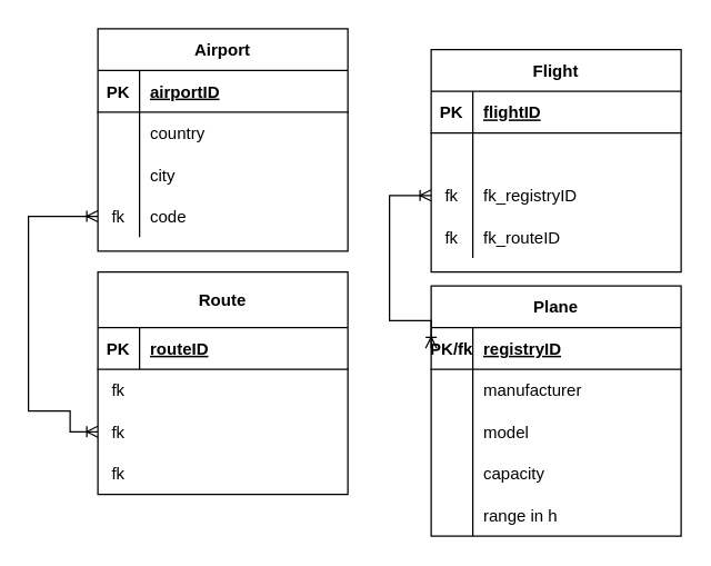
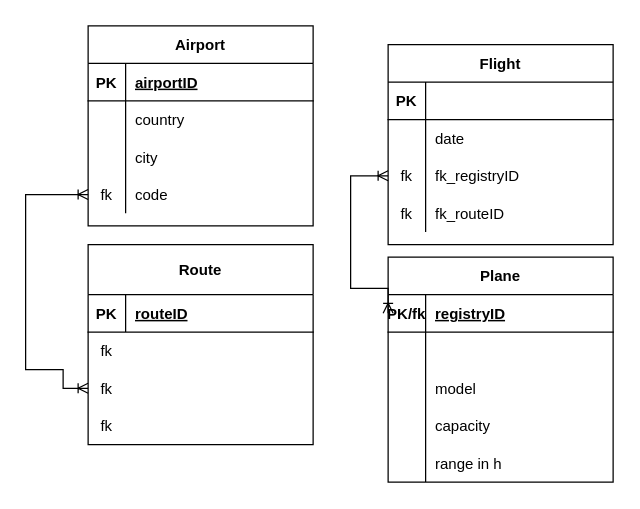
  <mxCell id="0" />
  <mxCell id="1" parent="0" />
  <mxCell id="2" value="Airport" style="shape=table;startSize=30;container=1;collapsible=1;childLayout=tableLayout;fixedRows=1;rowLines=0;fontStyle=1;align=center;resizeLast=1;fillColor=default;strokeColor=default;fontColor=default;" vertex="1" parent="1"><mxGeometry x="70" y="20" width="180" height="160" as="geometry" /></mxCell>
  <mxCell id="3" value="" style="shape=partialRectangle;collapsible=0;dropTarget=0;pointerEvents=0;fillColor=none;top=0;left=0;bottom=1;right=0;points=[[0,0.5],[1,0.5]];portConstraint=eastwest;" vertex="1" parent="2"><mxGeometry y="30" width="180" height="30" as="geometry" /></mxCell>
  <mxCell id="4" value="PK" style="shape=partialRectangle;connectable=0;fillColor=none;top=0;left=0;bottom=0;right=0;fontStyle=1;overflow=hidden;fontColor=default;" vertex="1" parent="3"><mxGeometry width="30" height="30" as="geometry"><mxRectangle width="30" height="30" as="alternateBounds" /></mxGeometry></mxCell>
  <mxCell id="5" value="airportID" style="shape=partialRectangle;connectable=0;fillColor=none;top=0;left=0;bottom=0;right=0;align=left;spacingLeft=6;fontStyle=5;overflow=hidden;fontColor=default;" vertex="1" parent="3"><mxGeometry x="30" width="150" height="30" as="geometry"><mxRectangle width="150" height="30" as="alternateBounds" /></mxGeometry></mxCell>
  <mxCell id="6" value="" style="shape=partialRectangle;collapsible=0;dropTarget=0;pointerEvents=0;fillColor=none;top=0;left=0;bottom=0;right=0;points=[[0,0.5],[1,0.5]];portConstraint=eastwest;" vertex="1" parent="2"><mxGeometry y="60" width="180" height="30" as="geometry" /></mxCell>
  <mxCell id="7" value="" style="shape=partialRectangle;connectable=0;fillColor=none;top=0;left=0;bottom=0;right=0;editable=1;overflow=hidden;" vertex="1" parent="6"><mxGeometry width="30" height="30" as="geometry"><mxRectangle width="30" height="30" as="alternateBounds" /></mxGeometry></mxCell>
  <mxCell id="8" value="country" style="shape=partialRectangle;connectable=0;fillColor=none;top=0;left=0;bottom=0;right=0;align=left;spacingLeft=6;overflow=hidden;fontColor=default;" vertex="1" parent="6"><mxGeometry x="30" width="150" height="30" as="geometry"><mxRectangle width="150" height="30" as="alternateBounds" /></mxGeometry></mxCell>
  <mxCell id="9" value="" style="shape=partialRectangle;collapsible=0;dropTarget=0;pointerEvents=0;fillColor=none;top=0;left=0;bottom=0;right=0;points=[[0,0.5],[1,0.5]];portConstraint=eastwest;strokeColor=default;fontColor=default;" vertex="1" parent="2"><mxGeometry y="90" width="180" height="30" as="geometry" /></mxCell>
  <mxCell id="10" value="" style="shape=partialRectangle;connectable=0;fillColor=none;top=0;left=0;bottom=0;right=0;editable=1;overflow=hidden;" vertex="1" parent="9"><mxGeometry width="30" height="30" as="geometry"><mxRectangle width="30" height="30" as="alternateBounds" /></mxGeometry></mxCell>
  <mxCell id="11" value="city" style="shape=partialRectangle;connectable=0;fillColor=none;top=0;left=0;bottom=0;right=0;align=left;spacingLeft=6;overflow=hidden;fontColor=default;" vertex="1" parent="9"><mxGeometry x="30" width="150" height="30" as="geometry"><mxRectangle width="150" height="30" as="alternateBounds" /></mxGeometry></mxCell>
  <mxCell id="12" value="" style="shape=partialRectangle;collapsible=0;dropTarget=0;pointerEvents=0;fillColor=none;top=0;left=0;bottom=0;right=0;points=[[0,0.5],[1,0.5]];portConstraint=eastwest;strokeColor=default;fontColor=default;" vertex="1" parent="2"><mxGeometry y="120" width="180" height="30" as="geometry" /></mxCell>
  <mxCell id="13" value="fk" style="shape=partialRectangle;connectable=0;fillColor=none;top=0;left=0;bottom=0;right=0;editable=1;overflow=hidden;fontColor=default;" vertex="1" parent="12"><mxGeometry width="30" height="30" as="geometry"><mxRectangle width="30" height="30" as="alternateBounds" /></mxGeometry></mxCell>
  <mxCell id="14" value="code" style="shape=partialRectangle;connectable=0;fillColor=none;top=0;left=0;bottom=0;right=0;align=left;spacingLeft=6;overflow=hidden;fontColor=default;" vertex="1" parent="12"><mxGeometry x="30" width="150" height="30" as="geometry"><mxRectangle width="150" height="30" as="alternateBounds" /></mxGeometry></mxCell>
  <mxCell id="15" value="Flight" style="shape=table;startSize=30;container=1;collapsible=1;childLayout=tableLayout;fixedRows=1;rowLines=0;fontStyle=1;align=center;resizeLast=1;fillColor=default;strokeColor=default;fontColor=default;" vertex="1" parent="1"><mxGeometry x="310" y="35" width="180" height="160" as="geometry" /></mxCell>
  <mxCell id="16" value="" style="shape=partialRectangle;collapsible=0;dropTarget=0;pointerEvents=0;fillColor=none;top=0;left=0;bottom=1;right=0;points=[[0,0.5],[1,0.5]];portConstraint=eastwest;fontColor=default;" vertex="1" parent="15"><mxGeometry y="30" width="180" height="30" as="geometry" /></mxCell>
  <mxCell id="17" value="PK" style="shape=partialRectangle;connectable=0;fillColor=none;top=0;left=0;bottom=0;right=0;fontStyle=1;overflow=hidden;" vertex="1" parent="16"><mxGeometry width="30" height="30" as="geometry"><mxRectangle width="30" height="30" as="alternateBounds" /></mxGeometry></mxCell>
- <mxCell id="18" value="flightID" style="shape=partialRectangle;connectable=0;fillColor=none;top=0;left=0;bottom=0;right=0;align=left;spacingLeft=6;fontStyle=5;overflow=hidden;fontColor=default;" vertex="1" parent="16"><mxGeometry x="30" width="150" height="30" as="geometry"><mxRectangle width="150" height="30" as="alternateBounds" /></mxGeometry></mxCell>
  <mxCell id="19" value="" style="shape=partialRectangle;collapsible=0;dropTarget=0;pointerEvents=0;fillColor=none;top=0;left=0;bottom=0;right=0;points=[[0,0.5],[1,0.5]];portConstraint=eastwest;strokeColor=default;fontColor=default;" vertex="1" parent="15"><mxGeometry y="60" width="180" height="30" as="geometry" /></mxCell>
  <mxCell id="20" value="" style="shape=partialRectangle;connectable=0;fillColor=none;top=0;left=0;bottom=0;right=0;editable=1;overflow=hidden;" vertex="1" parent="19"><mxGeometry width="30" height="30" as="geometry"><mxRectangle width="30" height="30" as="alternateBounds" /></mxGeometry></mxCell>
+ <mxCell id="21" value="date" style="shape=partialRectangle;connectable=0;fillColor=none;top=0;left=0;bottom=0;right=0;align=left;spacingLeft=6;overflow=hidden;fontColor=default;" vertex="1" parent="19"><mxGeometry x="30" width="150" height="30" as="geometry"><mxRectangle width="150" height="30" as="alternateBounds" /></mxGeometry></mxCell>
  <mxCell id="22" value="" style="shape=partialRectangle;collapsible=0;dropTarget=0;pointerEvents=0;fillColor=none;top=0;left=0;bottom=0;right=0;points=[[0,0.5],[1,0.5]];portConstraint=eastwest;strokeColor=default;fontColor=default;" vertex="1" parent="15"><mxGeometry y="90" width="180" height="30" as="geometry" /></mxCell>
  <mxCell id="23" value="fk" style="shape=partialRectangle;connectable=0;fillColor=none;top=0;left=0;bottom=0;right=0;editable=1;overflow=hidden;fontColor=default;" vertex="1" parent="22"><mxGeometry width="30" height="30" as="geometry"><mxRectangle width="30" height="30" as="alternateBounds" /></mxGeometry></mxCell>
  <mxCell id="24" value="fk_registryID" style="shape=partialRectangle;connectable=0;fillColor=none;top=0;left=0;bottom=0;right=0;align=left;spacingLeft=6;overflow=hidden;fontColor=default;" vertex="1" parent="22"><mxGeometry x="30" width="150" height="30" as="geometry"><mxRectangle width="150" height="30" as="alternateBounds" /></mxGeometry></mxCell>
  <mxCell id="25" value="" style="shape=partialRectangle;collapsible=0;dropTarget=0;pointerEvents=0;fillColor=none;top=0;left=0;bottom=0;right=0;points=[[0,0.5],[1,0.5]];portConstraint=eastwest;strokeColor=default;fontColor=default;" vertex="1" parent="15"><mxGeometry y="120" width="180" height="30" as="geometry" /></mxCell>
  <mxCell id="26" value="fk" style="shape=partialRectangle;connectable=0;fillColor=none;top=0;left=0;bottom=0;right=0;editable=1;overflow=hidden;fontColor=default;" vertex="1" parent="25"><mxGeometry width="30" height="30" as="geometry"><mxRectangle width="30" height="30" as="alternateBounds" /></mxGeometry></mxCell>
  <mxCell id="27" value="fk_routeID" style="shape=partialRectangle;connectable=0;fillColor=none;top=0;left=0;bottom=0;right=0;align=left;spacingLeft=6;overflow=hidden;fontColor=default;" vertex="1" parent="25"><mxGeometry x="30" width="150" height="30" as="geometry"><mxRectangle width="150" height="30" as="alternateBounds" /></mxGeometry></mxCell>
  <mxCell id="28" value="Plane" style="shape=table;startSize=30;container=1;collapsible=1;childLayout=tableLayout;fixedRows=1;rowLines=0;fontStyle=1;align=center;resizeLast=1;fillColor=default;strokeColor=default;fontColor=default;" vertex="1" parent="1"><mxGeometry x="310" y="205" width="180" height="180" as="geometry" /></mxCell>
  <mxCell id="29" value="" style="shape=partialRectangle;collapsible=0;dropTarget=0;pointerEvents=0;fillColor=none;top=0;left=0;bottom=1;right=0;points=[[0,0.5],[1,0.5]];portConstraint=eastwest;fontColor=default;" vertex="1" parent="28"><mxGeometry y="30" width="180" height="30" as="geometry" /></mxCell>
  <mxCell id="30" value="PK/fk" style="shape=partialRectangle;connectable=0;fillColor=none;top=0;left=0;bottom=0;right=0;fontStyle=1;overflow=hidden;fontColor=default;" vertex="1" parent="29"><mxGeometry width="30" height="30" as="geometry"><mxRectangle width="30" height="30" as="alternateBounds" /></mxGeometry></mxCell>
  <mxCell id="31" value="registryID" style="shape=partialRectangle;connectable=0;fillColor=none;top=0;left=0;bottom=0;right=0;align=left;spacingLeft=6;fontStyle=5;overflow=hidden;fontColor=default;" vertex="1" parent="29"><mxGeometry x="30" width="150" height="30" as="geometry"><mxRectangle width="150" height="30" as="alternateBounds" /></mxGeometry></mxCell>
  <mxCell id="32" value="" style="shape=partialRectangle;collapsible=0;dropTarget=0;pointerEvents=0;fillColor=none;top=0;left=0;bottom=0;right=0;points=[[0,0.5],[1,0.5]];portConstraint=eastwest;" vertex="1" parent="28"><mxGeometry y="60" width="180" height="30" as="geometry" /></mxCell>
  <mxCell id="33" value="" style="shape=partialRectangle;connectable=0;fillColor=none;top=0;left=0;bottom=0;right=0;editable=1;overflow=hidden;" vertex="1" parent="32"><mxGeometry width="30" height="30" as="geometry"><mxRectangle width="30" height="30" as="alternateBounds" /></mxGeometry></mxCell>
- <mxCell id="34" value="manufacturer" style="shape=partialRectangle;connectable=0;fillColor=none;top=0;left=0;bottom=0;right=0;align=left;spacingLeft=6;overflow=hidden;fontColor=default;" vertex="1" parent="32"><mxGeometry x="30" width="150" height="30" as="geometry"><mxRectangle width="150" height="30" as="alternateBounds" /></mxGeometry></mxCell>
  <mxCell id="35" value="" style="shape=partialRectangle;collapsible=0;dropTarget=0;pointerEvents=0;fillColor=none;top=0;left=0;bottom=0;right=0;points=[[0,0.5],[1,0.5]];portConstraint=eastwest;" vertex="1" parent="28"><mxGeometry y="90" width="180" height="30" as="geometry" /></mxCell>
  <mxCell id="36" value="" style="shape=partialRectangle;connectable=0;fillColor=none;top=0;left=0;bottom=0;right=0;editable=1;overflow=hidden;" vertex="1" parent="35"><mxGeometry width="30" height="30" as="geometry"><mxRectangle width="30" height="30" as="alternateBounds" /></mxGeometry></mxCell>
  <mxCell id="37" value="model" style="shape=partialRectangle;connectable=0;fillColor=none;top=0;left=0;bottom=0;right=0;align=left;spacingLeft=6;overflow=hidden;fontColor=default;" vertex="1" parent="35"><mxGeometry x="30" width="150" height="30" as="geometry"><mxRectangle width="150" height="30" as="alternateBounds" /></mxGeometry></mxCell>
  <mxCell id="38" value="" style="shape=partialRectangle;collapsible=0;dropTarget=0;pointerEvents=0;fillColor=none;top=0;left=0;bottom=0;right=0;points=[[0,0.5],[1,0.5]];portConstraint=eastwest;" vertex="1" parent="28"><mxGeometry y="120" width="180" height="30" as="geometry" /></mxCell>
  <mxCell id="39" value="" style="shape=partialRectangle;connectable=0;fillColor=none;top=0;left=0;bottom=0;right=0;editable=1;overflow=hidden;" vertex="1" parent="38"><mxGeometry width="30" height="30" as="geometry"><mxRectangle width="30" height="30" as="alternateBounds" /></mxGeometry></mxCell>
  <mxCell id="40" value="capacity" style="shape=partialRectangle;connectable=0;fillColor=none;top=0;left=0;bottom=0;right=0;align=left;spacingLeft=6;overflow=hidden;fontColor=default;" vertex="1" parent="38"><mxGeometry x="30" width="150" height="30" as="geometry"><mxRectangle width="150" height="30" as="alternateBounds" /></mxGeometry></mxCell>
  <mxCell id="41" value="" style="shape=partialRectangle;collapsible=0;dropTarget=0;pointerEvents=0;fillColor=none;top=0;left=0;bottom=0;right=0;points=[[0,0.5],[1,0.5]];portConstraint=eastwest;" vertex="1" parent="28"><mxGeometry y="150" width="180" height="30" as="geometry" /></mxCell>
  <mxCell id="42" value="" style="shape=partialRectangle;connectable=0;fillColor=none;top=0;left=0;bottom=0;right=0;editable=1;overflow=hidden;" vertex="1" parent="41"><mxGeometry width="30" height="30" as="geometry"><mxRectangle width="30" height="30" as="alternateBounds" /></mxGeometry></mxCell>
  <mxCell id="43" value="range in h" style="shape=partialRectangle;connectable=0;fillColor=none;top=0;left=0;bottom=0;right=0;align=left;spacingLeft=6;overflow=hidden;strokeColor=default;fontColor=default;" vertex="1" parent="41"><mxGeometry x="30" width="150" height="30" as="geometry"><mxRectangle width="150" height="30" as="alternateBounds" /></mxGeometry></mxCell>
  <mxCell id="44" value="Route" style="shape=table;startSize=40;container=1;collapsible=1;childLayout=tableLayout;fixedRows=1;rowLines=0;fontStyle=1;align=center;resizeLast=1;fillColor=default;strokeColor=default;fontColor=default;" vertex="1" parent="1"><mxGeometry x="70" y="195" width="180" height="160" as="geometry" /></mxCell>
  <mxCell id="45" value="" style="shape=partialRectangle;collapsible=0;dropTarget=0;pointerEvents=0;fillColor=none;top=0;left=0;bottom=1;right=0;points=[[0,0.5],[1,0.5]];portConstraint=eastwest;fontColor=default;" vertex="1" parent="44"><mxGeometry y="40" width="180" height="30" as="geometry" /></mxCell>
  <mxCell id="46" value="PK" style="shape=partialRectangle;connectable=0;fillColor=none;top=0;left=0;bottom=0;right=0;fontStyle=1;overflow=hidden;" vertex="1" parent="45"><mxGeometry width="30" height="30" as="geometry"><mxRectangle width="30" height="30" as="alternateBounds" /></mxGeometry></mxCell>
  <mxCell id="47" value="routeID" style="shape=partialRectangle;connectable=0;fillColor=none;top=0;left=0;bottom=0;right=0;align=left;spacingLeft=6;fontStyle=5;overflow=hidden;fontColor=default;" vertex="1" parent="45"><mxGeometry x="30" width="150" height="30" as="geometry"><mxRectangle width="150" height="30" as="alternateBounds" /></mxGeometry></mxCell>
  <mxCell id="48" value="" style="shape=partialRectangle;collapsible=0;dropTarget=0;pointerEvents=0;fillColor=none;top=0;left=0;bottom=0;right=0;points=[[0,0.5],[1,0.5]];portConstraint=eastwest;" vertex="1" parent="44"><mxGeometry y="70" width="180" height="30" as="geometry" /></mxCell>
  <mxCell id="49" value="fk" style="shape=partialRectangle;connectable=0;fillColor=none;top=0;left=0;bottom=0;right=0;editable=1;overflow=hidden;fontColor=default;" vertex="1" parent="48"><mxGeometry width="30" height="30" as="geometry"><mxRectangle width="30" height="30" as="alternateBounds" /></mxGeometry></mxCell>
  <mxCell id="50" value="" style="shape=partialRectangle;collapsible=0;dropTarget=0;pointerEvents=0;fillColor=none;top=0;left=0;bottom=0;right=0;points=[[0,0.5],[1,0.5]];portConstraint=eastwest;" vertex="1" parent="44"><mxGeometry y="100" width="180" height="30" as="geometry" /></mxCell>
  <mxCell id="51" value="fk" style="shape=partialRectangle;connectable=0;fillColor=none;top=0;left=0;bottom=0;right=0;editable=1;overflow=hidden;fontColor=default;" vertex="1" parent="50"><mxGeometry width="30" height="30" as="geometry"><mxRectangle width="30" height="30" as="alternateBounds" /></mxGeometry></mxCell>
  <mxCell id="52" value="" style="shape=partialRectangle;collapsible=0;dropTarget=0;pointerEvents=0;fillColor=none;top=0;left=0;bottom=0;right=0;points=[[0,0.5],[1,0.5]];portConstraint=eastwest;" vertex="1" parent="44"><mxGeometry y="130" width="180" height="30" as="geometry" /></mxCell>
  <mxCell id="53" value="fk" style="shape=partialRectangle;connectable=0;fillColor=none;top=0;left=0;bottom=0;right=0;editable=1;overflow=hidden;fontColor=default;" vertex="1" parent="52"><mxGeometry width="30" height="30" as="geometry"><mxRectangle width="30" height="30" as="alternateBounds" /></mxGeometry></mxCell>
  <mxCell id="54" value="" style="edgeStyle=orthogonalEdgeStyle;fontSize=12;html=1;endArrow=ERoneToMany;startArrow=ERoneToMany;rounded=0;labelBackgroundColor=default;fontColor=default;strokeColor=default;exitX=0;exitY=0.5;exitDx=0;exitDy=0;entryX=0;entryY=0.5;entryDx=0;entryDy=0;" edge="1" parent="1" source="12" target="50"><mxGeometry width="100" height="100" relative="1" as="geometry"><mxPoint x="70" y="75" as="sourcePoint" /><mxPoint x="50" y="295" as="targetPoint" /><Array as="points"><mxPoint x="20" y="155" /><mxPoint x="20" y="295" /><mxPoint x="50" y="295" /><mxPoint x="50" y="310" /></Array></mxGeometry></mxCell>
  <mxCell id="55" value="" style="edgeStyle=orthogonalEdgeStyle;fontSize=12;html=1;endArrow=ERoneToMany;startArrow=ERoneToMany;rounded=0;labelBackgroundColor=default;fontColor=default;strokeColor=default;entryX=0;entryY=0.5;entryDx=0;entryDy=0;exitX=0;exitY=0.5;exitDx=0;exitDy=0;" edge="1" parent="1" source="29" target="22"><mxGeometry width="100" height="100" relative="1" as="geometry"><mxPoint x="280" y="235" as="sourcePoint" /><mxPoint x="340" y="165" as="targetPoint" /><Array as="points"><mxPoint x="280" y="230" /><mxPoint x="280" y="140" /></Array></mxGeometry></mxCell>
